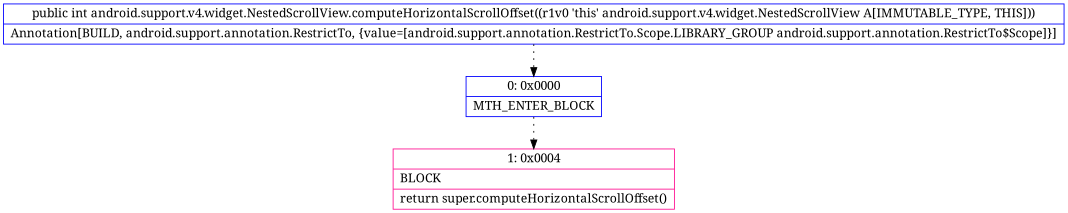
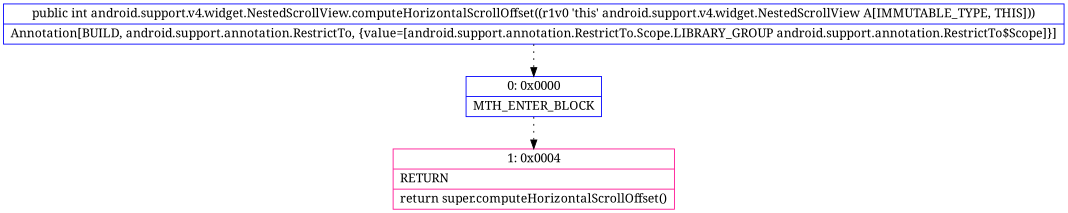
  digraph {
    fontname="Noto Serif"
    node [shape=record color=blue fontname="Noto Serif"]
    edge [style=dotted fontname="Noto Serif"]
    n1 [label="{0\:\ 0x0000|MTH_ENTER_BLOCK\l}"]
-   n2 [label="{1\:\ 0x0004|BLOCK\l|return super.computeHorizontalScrollOffset()\l}" color=deeppink]
+   n2 [label="{1\:\ 0x0004|RETURN\l|return super.computeHorizontalScrollOffset()\l}" color=deeppink]
    n3 [label="{public int android.support.v4.widget.NestedScrollView.computeHorizontalScrollOffset((r1v0 'this' android.support.v4.widget.NestedScrollView A[IMMUTABLE_TYPE, THIS]))  | Annotation[BUILD, android.support.annotation.RestrictTo, \{value=[android.support.annotation.RestrictTo.Scope.LIBRARY_GROUP android.support.annotation.RestrictTo$Scope]\}]\l}"]
    n1 -> n2
    n3 -> n1
  }
